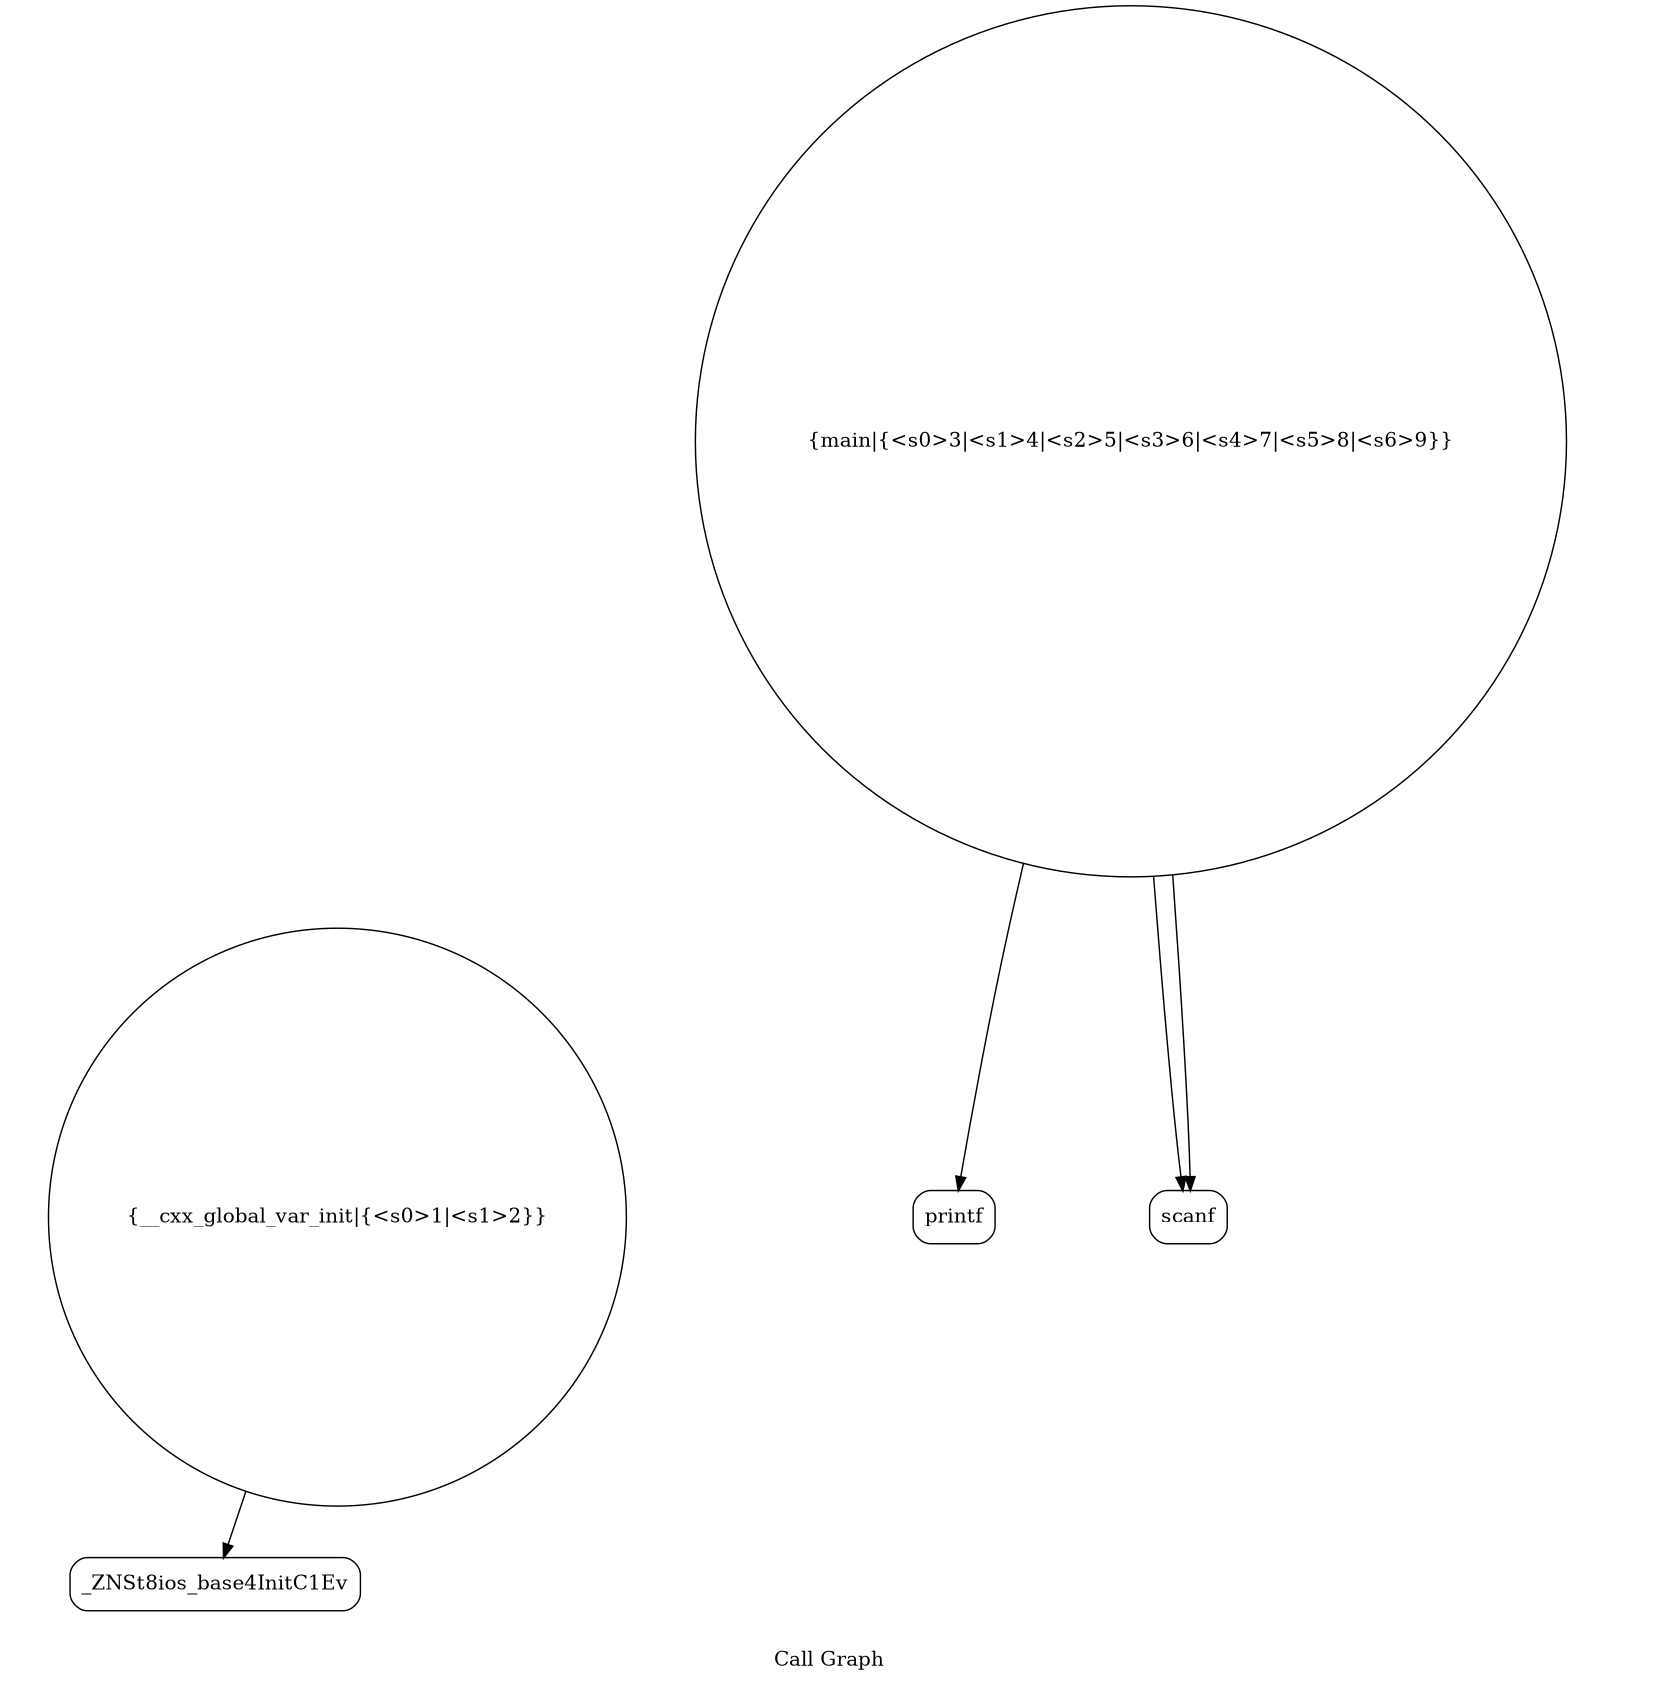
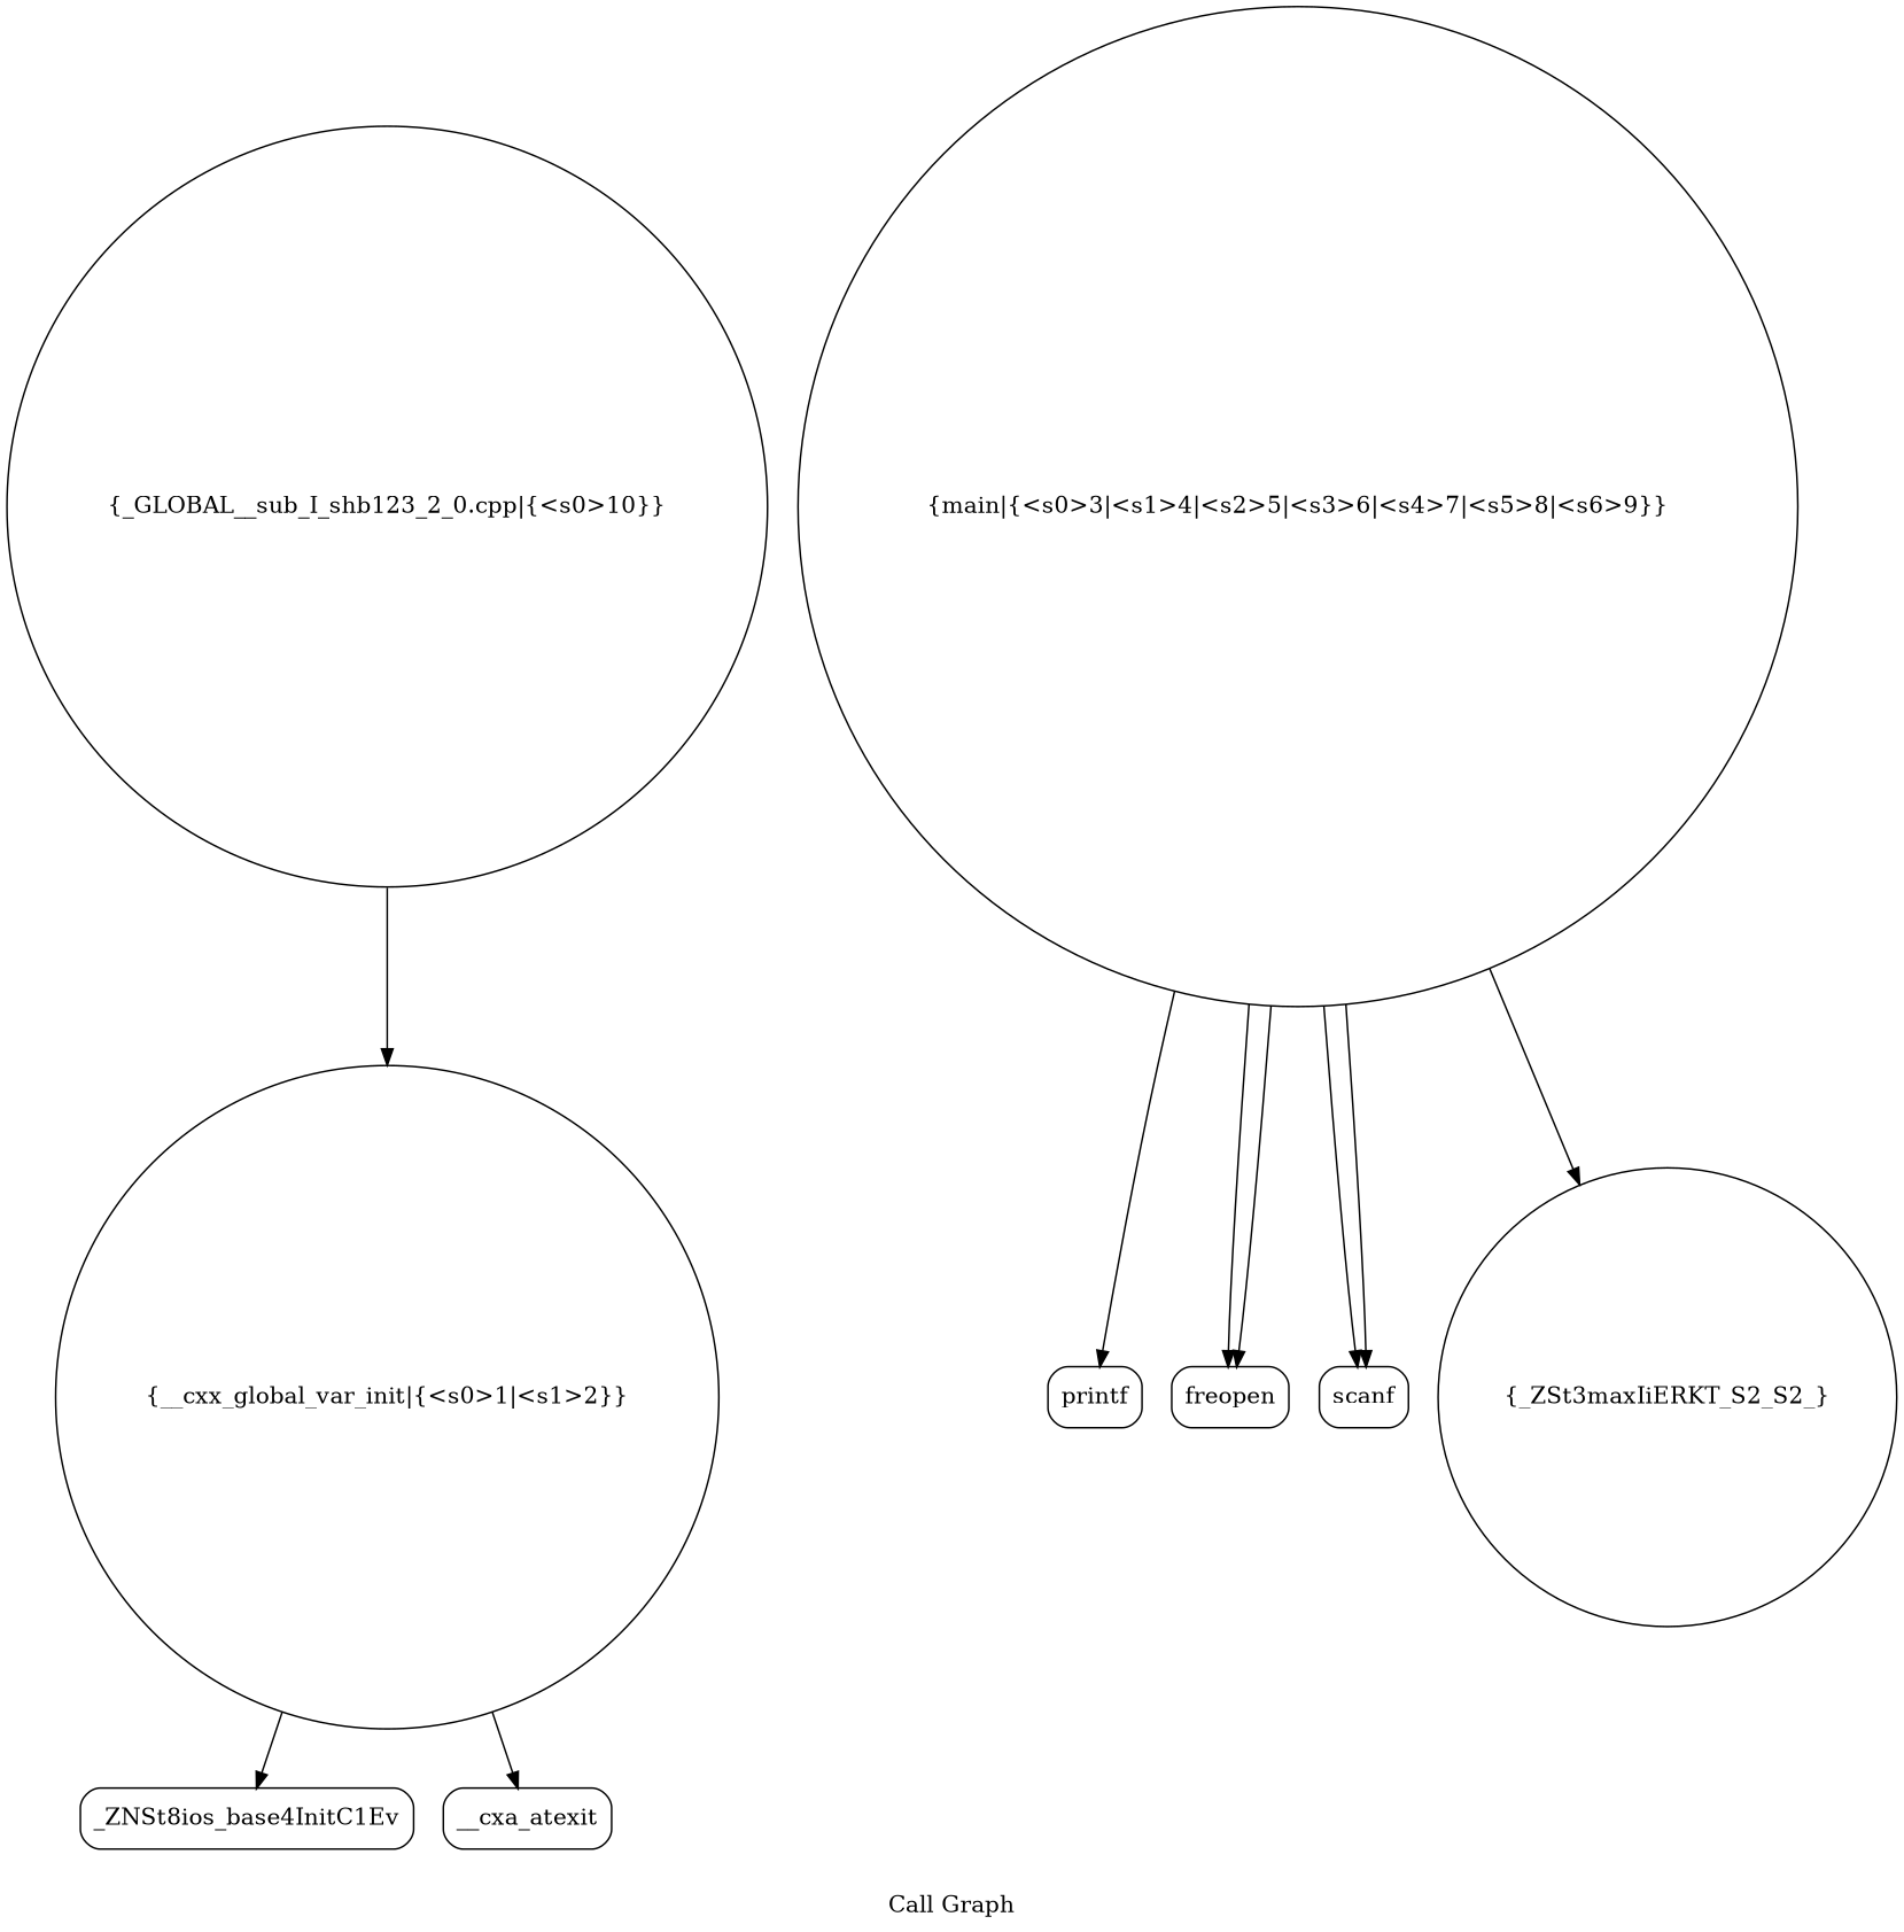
  digraph {
    label="Call Graph"
    node [shape=Mrecord]
    edge [color=black tailport=s0]
    n1 [label="{__cxx_global_var_init|{<s0>1|<s1>2}}" shape=circle]
    n2 [label="{_ZNSt8ios_base4InitC1Ev}"]
+   n3 [label="{__cxa_atexit}"]
    n4 [label="{printf}"]
    n5 [label="{main|{<s0>3|<s1>4|<s2>5|<s3>6|<s4>7|<s5>8|<s6>9}}" shape=circle]
+   n6 [label="{freopen}"]
    n7 [label="{scanf}"]
+   n8 [label="{_ZSt3maxIiERKT_S2_S2_}" shape=circle]
+   n9 [label="{_GLOBAL__sub_I_shb123_2_0.cpp|{<s0>10}}" shape=circle]
    n1 -> n2
+   n1 -> n3 [tailport=s1]
    n5 -> n4 [tailport=s6]
+   n5 -> n6
+   n5 -> n6 [tailport=s1]
    n5 -> n7 [tailport=s2]
    n5 -> n7 [tailport=s3]
+   n5 -> n8 [tailport=s5]
+   n9 -> n1
  }
